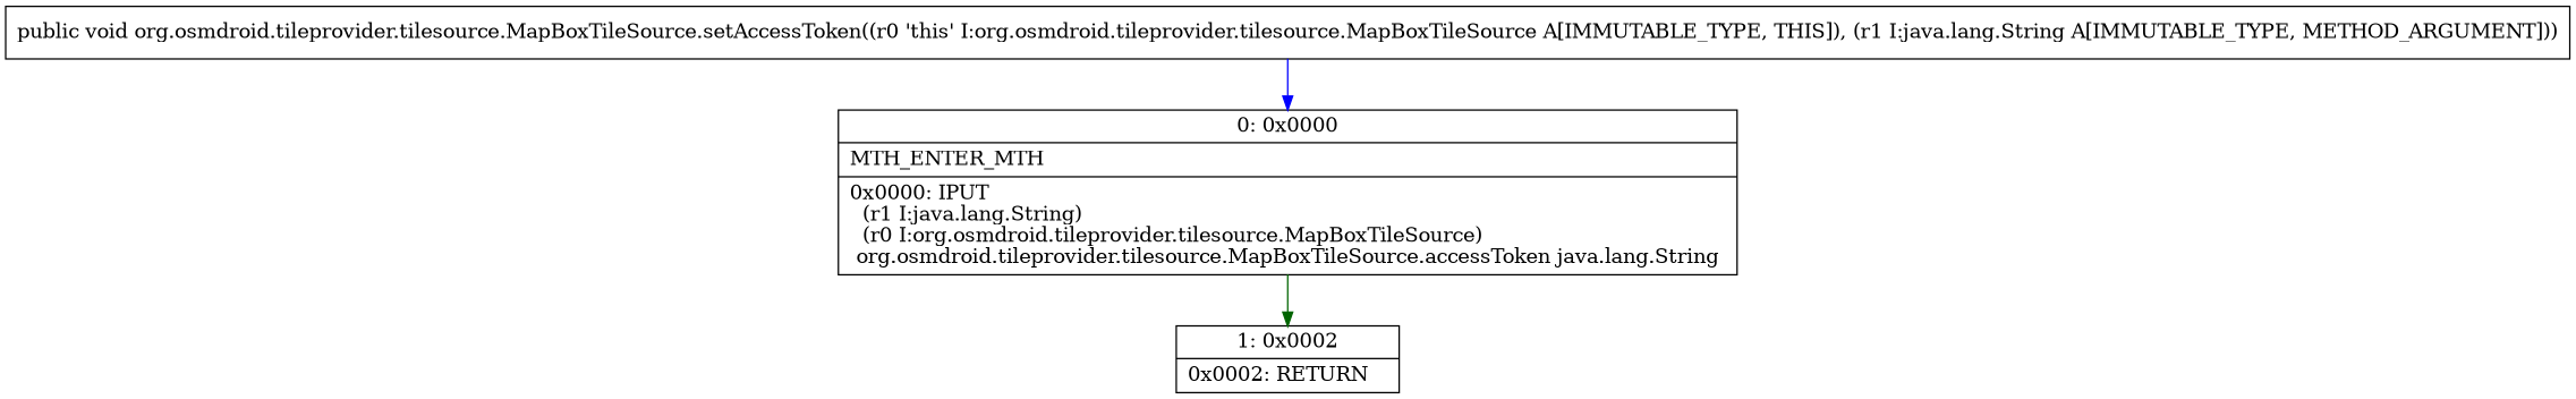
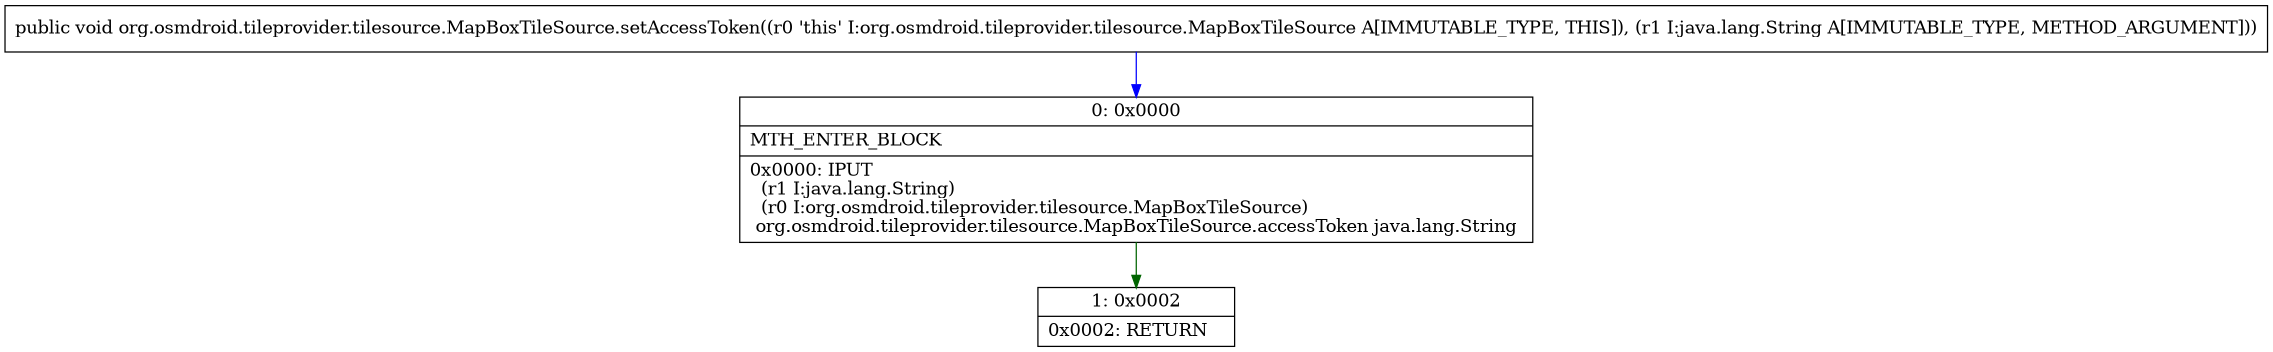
  digraph {
    node [shape=record]
-   n1 [label="{0\:\ 0x0000|MTH_ENTER_MTH\l|0x0000: IPUT  \l  (r1 I:java.lang.String)\l  (r0 I:org.osmdroid.tileprovider.tilesource.MapBoxTileSource)\l org.osmdroid.tileprovider.tilesource.MapBoxTileSource.accessToken java.lang.String \l}"]
+   n1 [label="{0\:\ 0x0000|MTH_ENTER_BLOCK\l|0x0000: IPUT  \l  (r1 I:java.lang.String)\l  (r0 I:org.osmdroid.tileprovider.tilesource.MapBoxTileSource)\l org.osmdroid.tileprovider.tilesource.MapBoxTileSource.accessToken java.lang.String \l}"]
    n2 [label="{1\:\ 0x0002|0x0002: RETURN   \l}"]
    n3 [label="{public void org.osmdroid.tileprovider.tilesource.MapBoxTileSource.setAccessToken((r0 'this' I:org.osmdroid.tileprovider.tilesource.MapBoxTileSource A[IMMUTABLE_TYPE, THIS]), (r1 I:java.lang.String A[IMMUTABLE_TYPE, METHOD_ARGUMENT])) }"]
    n1 -> n2 [color=darkgreen]
    n3 -> n1 [color=blue]
  }
